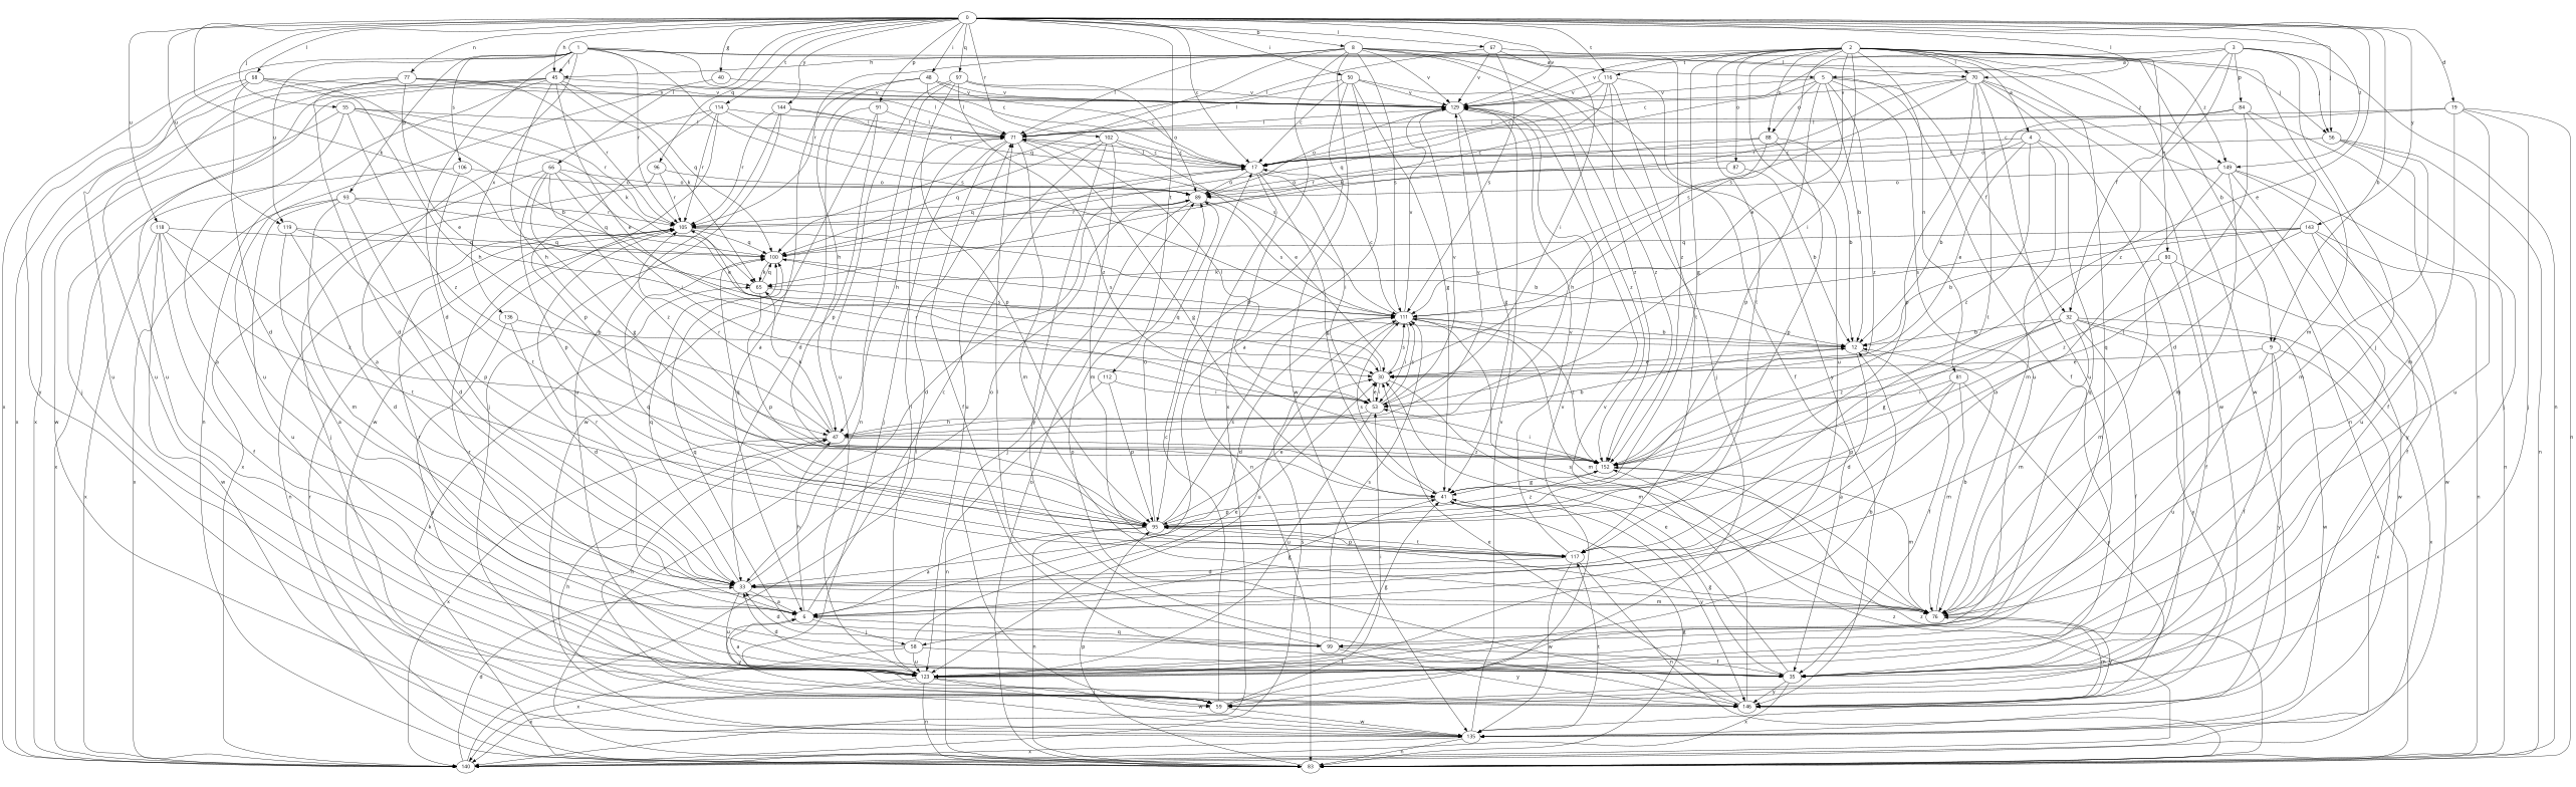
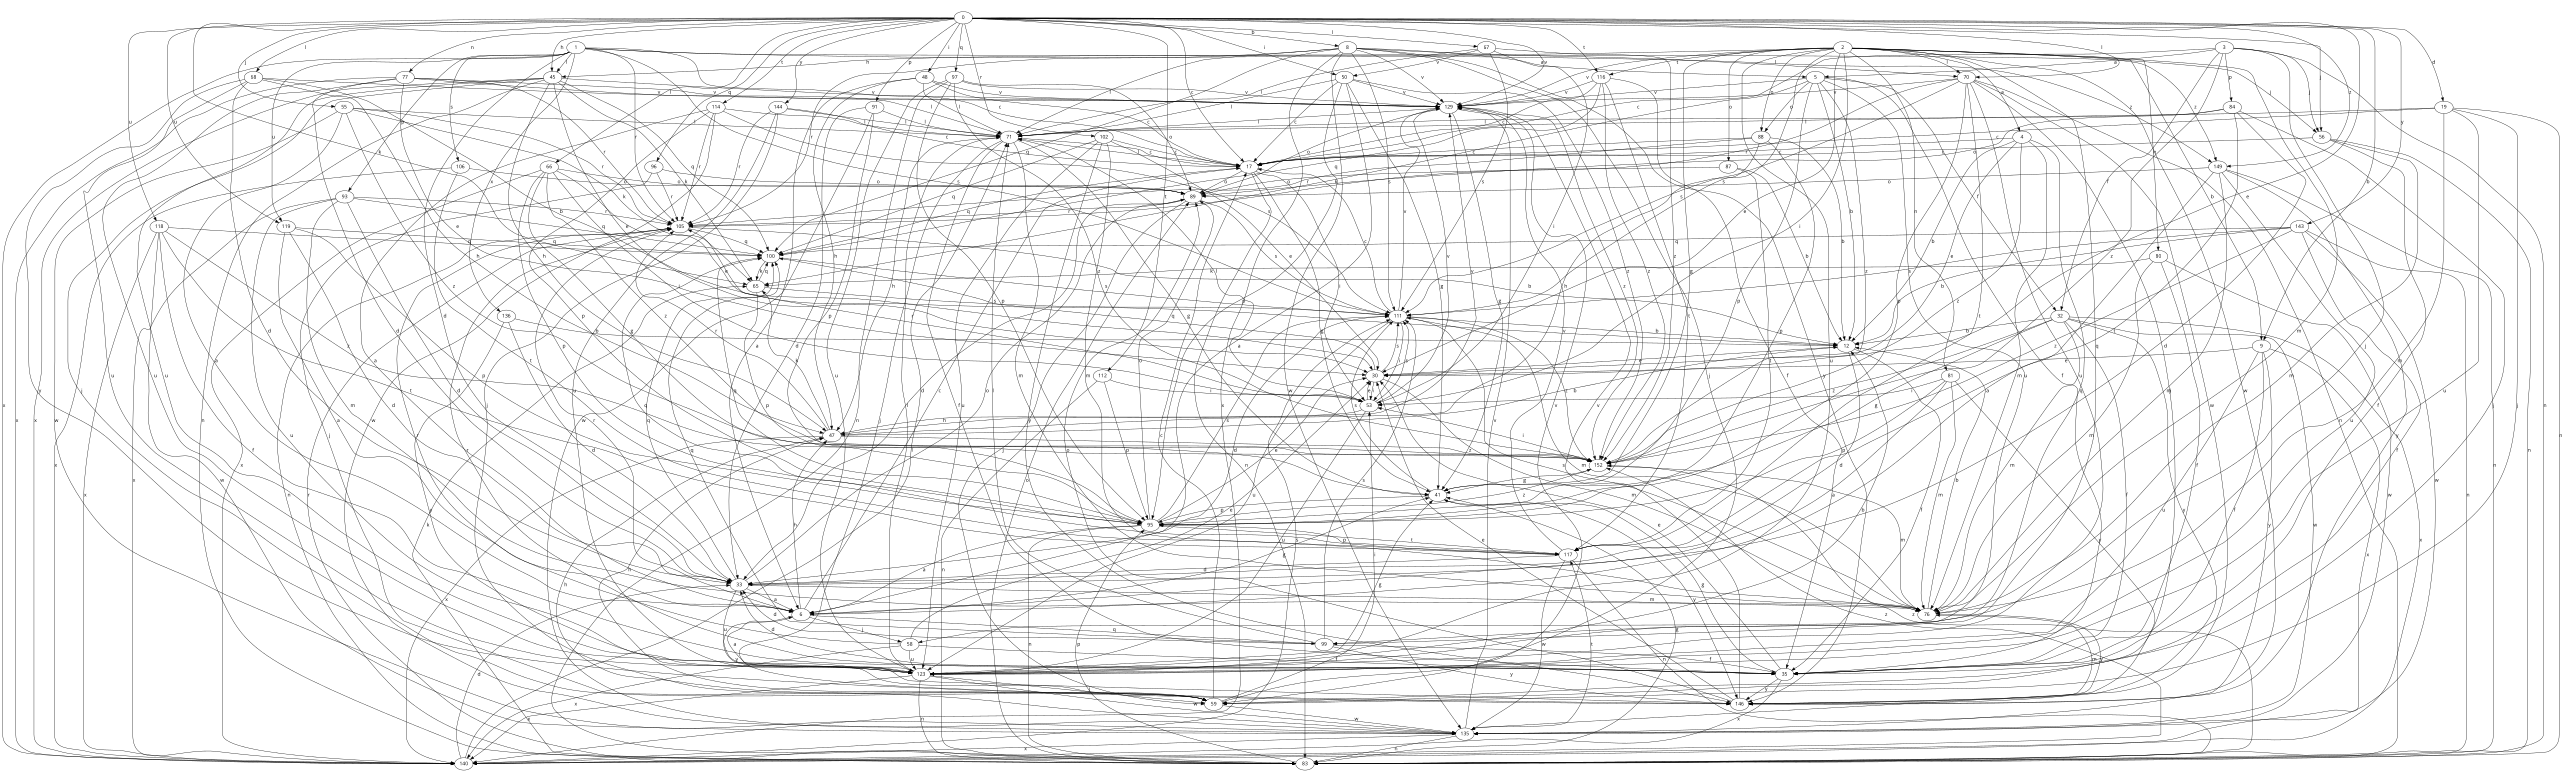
  strict digraph {
    fontname="Open Sans"
    node [fontname="Open Sans"]
    edge [fontname="Open Sans"]
    0
    8
    9
    17
    19
    30
-   40
    45
    48
    50
    55
    56
    65
    66
    67
    68
    70
    77
    91
    96
    97
    102
    112
    114
    116
    118
    119
    129
    143
    144
    149
    105
    111
    140
    135
    5
    146
    59
    71
    100
    123
    35
    41
    53
    83
    89
    76
    47
    6
    152
    95
    n52 [label=33]
    12
    117
    1
    93
    106
    136
    2
    4
    80
    81
    87
    88
    99
    3
    32
    58
    n69 [label=84]
    0 -> 8 [label=b]
    0 -> 9 [label=b]
    0 -> 17 [label=c]
    0 -> 19 [label=d]
    0 -> 30 [label=e]
-   0 -> 40 [label=g]
    0 -> 45 [label=h]
    0 -> 48 [label=i]
    0 -> 50 [label=i]
    0 -> 55 [label=j]
    0 -> 56 [label=j]
    0 -> 65 [label=k]
    0 -> 66 [label=l]
    0 -> 67 [label=l]
    0 -> 68 [label=l]
    0 -> 70 [label=l]
    0 -> 77 [label=n]
    0 -> 91 [label=p]
    0 -> 96 [label=q]
    0 -> 97 [label=q]
    0 -> 102 [label=r]
    0 -> 112 [label=t]
    0 -> 114 [label=t]
    0 -> 116 [label=t]
    0 -> 118 [label=u]
    0 -> 119 [label=u]
    0 -> 129 [label=v]
    0 -> 143 [label=y]
    0 -> 144 [label=y]
    0 -> 149 [label=z]
    8 -> 70 [label=l]
    8 -> 129 [label=v]
    8 -> 105 [label=r]
    8 -> 111 [label=s]
    8 -> 140 [label=x]
    8 -> 135 [label=w]
    8 -> 5 [label=a]
    8 -> 146 [label=y]
    8 -> 59 [label=j]
    8 -> 71 [label=l]
    8 -> 100 [label=q]
    9 -> 30 [label=e]
    9 -> 140 [label=x]
    9 -> 146 [label=y]
    9 -> 123 [label=u]
    9 -> 35 [label=f]
    17 -> 71 [label=l]
    17 -> 100 [label=q]
    17 -> 41 [label=g]
    17 -> 53 [label=i]
    17 -> 83 [label=n]
    17 -> 89 [label=o]
    19 -> 17 [label=c]
    19 -> 59 [label=j]
    19 -> 71 [label=l]
    19 -> 123 [label=u]
    19 -> 83 [label=n]
    19 -> 76 [label=m]
    30 -> 111 [label=s]
    30 -> 100 [label=q]
    30 -> 53 [label=i]
    30 -> 76 [label=m]
-   40 -> 129 [label=v]
-   40 -> 123 [label=u]
    45 -> 30 [label=e]
    45 -> 65 [label=k]
    45 -> 129 [label=v]
    45 -> 140 [label=x]
    45 -> 59 [label=j]
    45 -> 100 [label=q]
    45 -> 123 [label=u]
    45 -> 83 [label=n]
    45 -> 47 [label=h]
    48 -> 17 [label=c]
    48 -> 129 [label=v]
    48 -> 71 [label=l]
    48 -> 47 [label=h]
    48 -> 6 [label=a]
    50 -> 17 [label=c]
    50 -> 129 [label=v]
    50 -> 71 [label=l]
    50 -> 41 [label=g]
    50 -> 6 [label=a]
    50 -> 152 [label=z]
    50 -> 95 [label=p]
    55 -> 65 [label=k]
    55 -> 105 [label=r]
    55 -> 135 [label=w]
    55 -> 71 [label=l]
    55 -> 6 [label=a]
    55 -> 152 [label=z]
    56 -> 17 [label=c]
    56 -> 35 [label=f]
    56 -> 83 [label=n]
    56 -> 76 [label=m]
    65 -> 111 [label=s]
    65 -> 100 [label=q]
    65 -> 95 [label=p]
    66 -> 30 [label=e]
    66 -> 140 [label=x]
    66 -> 41 [label=g]
    66 -> 53 [label=i]
    66 -> 89 [label=o]
    66 -> 152 [label=z]
    66 -> 95 [label=p]
-   67 -> 129 [label=v]
+   67 -> 50 [label=v]
    67 -> 111 [label=s]
    67 -> 71 [label=l]
    67 -> 53 [label=i]
    67 -> 152 [label=z]
    68 -> 129 [label=v]
    68 -> 146 [label=y]
    68 -> 123 [label=u]
    68 -> 47 [label=h]
    68 -> n52 [label=d]
    68 -> 12 [label=b]
    70 -> 129 [label=v]
    70 -> 105 [label=r]
    70 -> 111 [label=s]
    70 -> 135 [label=w]
    70 -> 59 [label=j]
    70 -> 123 [label=u]
    70 -> 83 [label=n]
    70 -> 95 [label=p]
    70 -> 117 [label=t]
    77 -> 30 [label=e]
    77 -> 129 [label=v]
    77 -> 105 [label=r]
    77 -> 140 [label=x]
    77 -> 71 [label=l]
    77 -> 123 [label=u]
    77 -> n52 [label=d]
    91 -> 135 [label=w]
    91 -> 71 [label=l]
    91 -> 95 [label=p]
    91 -> n52 [label=d]
    96 -> 105 [label=r]
    96 -> 59 [label=j]
    96 -> 89 [label=o]
    97 -> 129 [label=v]
    97 -> 123 [label=u]
    97 -> 83 [label=n]
    97 -> 89 [label=o]
    97 -> 152 [label=z]
    97 -> 95 [label=p]
    102 -> 17 [label=c]
    102 -> 30 [label=e]
    102 -> 146 [label=y]
    102 -> 100 [label=q]
    102 -> 123 [label=u]
    102 -> 76 [label=m]
    112 -> 53 [label=i]
    112 -> 83 [label=n]
    112 -> 95 [label=p]
    114 -> 105 [label=r]
    114 -> 111 [label=s]
    114 -> 135 [label=w]
    114 -> 71 [label=l]
    114 -> 6 [label=a]
    114 -> 95 [label=p]
    116 -> 17 [label=c]
    116 -> 129 [label=v]
    116 -> 100 [label=q]
    116 -> 35 [label=f]
    116 -> 152 [label=z]
    116 -> 117 [label=t]
    118 -> 140 [label=x]
    118 -> 135 [label=w]
    118 -> 100 [label=q]
    118 -> 35 [label=f]
    118 -> 152 [label=z]
    118 -> 117 [label=t]
    119 -> 100 [label=q]
    119 -> 6 [label=a]
    119 -> 95 [label=p]
    119 -> n52 [label=d]
    129 -> 71 [label=l]
    129 -> 41 [label=g]
    129 -> 89 [label=o]
    129 -> 152 [label=z]
    143 -> 111 [label=s]
    143 -> 135 [label=w]
    143 -> 100 [label=q]
    143 -> 35 [label=f]
    143 -> 83 [label=n]
    143 -> 152 [label=z]
    143 -> 12 [label=b]
    144 -> 17 [label=c]
    144 -> 105 [label=r]
    144 -> 59 [label=j]
    144 -> 71 [label=l]
    144 -> 123 [label=u]
    149 -> 146 [label=y]
    149 -> 123 [label=u]
    149 -> 83 [label=n]
    149 -> 89 [label=o]
    149 -> 76 [label=m]
    149 -> 6 [label=a]
    105 -> 100 [label=q]
    105 -> 83 [label=n]
    105 -> 12 [label=b]
    111 -> 17 [label=c]
    111 -> 129 [label=v]
    111 -> 123 [label=u]
    111 -> 53 [label=i]
    111 -> 76 [label=m]
    111 -> 152 [label=z]
    111 -> n52 [label=d]
    111 -> 12 [label=b]
    140 -> 111 [label=s]
    140 -> 71 [label=l]
    140 -> 152 [label=z]
    140 -> n52 [label=d]
    135 -> 129 [label=v]
    135 -> 140 [label=x]
    135 -> 83 [label=n]
    135 -> 47 [label=h]
    135 -> 117 [label=t]
    5 -> 65 [label=k]
    5 -> 129 [label=v]
    5 -> 123 [label=u]
    5 -> 35 [label=f]
    5 -> 152 [label=z]
    5 -> 95 [label=p]
    5 -> 12 [label=b]
    5 -> 88 [label=o]
    5 -> 32 [label=f]
    146 -> 30 [label=e]
    146 -> 129 [label=v]
    146 -> 89 [label=o]
    146 -> 76 [label=m]
    59 -> 17 [label=c]
    59 -> 129 [label=v]
    59 -> 135 [label=w]
    59 -> 53 [label=i]
    59 -> 47 [label=h]
    71 -> 17 [label=c]
    71 -> 59 [label=j]
    71 -> 35 [label=f]
    71 -> 41 [label=g]
    71 -> 76 [label=m]
    71 -> 47 [label=h]
    100 -> 65 [label=k]
    100 -> 111 [label=s]
    123 -> 140 [label=x]
    123 -> 135 [label=w]
    123 -> 59 [label=j]
    123 -> 71 [label=l]
    123 -> 41 [label=g]
    123 -> 83 [label=n]
    123 -> 6 [label=a]
    123 -> 12 [label=b]
    35 -> 30 [label=e]
    35 -> 105 [label=r]
    35 -> 140 [label=x]
    35 -> 146 [label=y]
    35 -> 41 [label=g]
    35 -> n52 [label=d]
    41 -> 111 [label=s]
    41 -> 146 [label=y]
    41 -> 95 [label=p]
    53 -> 30 [label=e]
    53 -> 129 [label=v]
    53 -> 105 [label=r]
    53 -> 111 [label=s]
    53 -> 71 [label=l]
    53 -> 123 [label=u]
    53 -> 47 [label=h]
    83 -> 65 [label=k]
    83 -> 105 [label=r]
    83 -> 41 [label=g]
    83 -> 89 [label=o]
    83 -> 152 [label=z]
    83 -> 95 [label=p]
    89 -> 105 [label=r]
    89 -> 111 [label=s]
    89 -> 59 [label=j]
    89 -> n52 [label=d]
    76 -> 111 [label=s]
    76 -> 146 [label=y]
    76 -> 12 [label=b]
    47 -> 65 [label=k]
    47 -> 129 [label=v]
    47 -> 105 [label=r]
    47 -> 140 [label=x]
    47 -> 152 [label=z]
    47 -> 12 [label=b]
    6 -> 17 [label=c]
    6 -> 105 [label=r]
    6 -> 146 [label=y]
    6 -> 41 [label=g]
    6 -> 47 [label=h]
    6 -> 99 [label=q]
    6 -> 58 [label=j]
    152 -> 41 [label=g]
    152 -> 53 [label=i]
    152 -> 76 [label=m]
    95 -> 30 [label=e]
    95 -> 111 [label=s]
    95 -> 100 [label=q]
    95 -> 83 [label=n]
    95 -> 89 [label=o]
    95 -> 6 [label=a]
    95 -> 152 [label=z]
    95 -> 117 [label=t]
    n52 -> 100 [label=q]
    n52 -> 123 [label=u]
    n52 -> 89 [label=o]
    n52 -> 76 [label=m]
    n52 -> 6 [label=a]
    12 -> 30 [label=e]
    12 -> 35 [label=f]
    12 -> n52 [label=d]
    117 -> 129 [label=v]
    117 -> 135 [label=w]
    117 -> 100 [label=q]
    117 -> 83 [label=n]
    117 -> 95 [label=p]
    117 -> n52 [label=d]
    1 -> 17 [label=c]
    1 -> 45 [label=l]
    1 -> 56 [label=j]
    1 -> 119 [label=u]
    1 -> 149 [label=z]
    1 -> 105 [label=r]
    1 -> 111 [label=s]
    1 -> 140 [label=x]
    1 -> n52 [label=d]
    1 -> 93 [label=p]
    1 -> 106 [label=s]
    1 -> 136 [label=x]
    93 -> 105 [label=r]
    93 -> 140 [label=x]
    93 -> 100 [label=q]
    93 -> 123 [label=u]
    93 -> 76 [label=m]
    93 -> n52 [label=d]
    106 -> 140 [label=x]
    106 -> 89 [label=o]
    106 -> 117 [label=t]
    136 -> 146 [label=y]
    136 -> n52 [label=d]
    136 -> 12 [label=b]
    2 -> 9 [label=b]
    2 -> 30 [label=e]
    2 -> 45 [label=h]
    2 -> 70 [label=l]
    2 -> 116 [label=t]
    2 -> 129 [label=v]
    2 -> 149 [label=z]
    2 -> 111 [label=s]
    2 -> 135 [label=w]
    2 -> 123 [label=u]
    2 -> 41 [label=g]
    2 -> 53 [label=i]
    2 -> 76 [label=m]
-   2 -> 117 [label=t]
+   87 -> 117 [label=t]
    2 -> 4 [label=a]
    2 -> 80 [label=n]
    2 -> 81 [label=n]
    2 -> 87 [label=o]
    2 -> 88 [label=o]
    2 -> 99 [label=q]
    4 -> 17 [label=c]
    4 -> 30 [label=e]
    4 -> 76 [label=m]
    4 -> 152 [label=z]
    4 -> 12 [label=b]
    4 -> 99 [label=q]
    80 -> 65 [label=k]
    80 -> 135 [label=w]
    80 -> 35 [label=f]
    80 -> 76 [label=m]
    81 -> 146 [label=y]
    81 -> 53 [label=i]
    81 -> 76 [label=m]
    81 -> 6 [label=a]
    81 -> 95 [label=p]
    87 -> 89 [label=o]
    87 -> 12 [label=b]
    88 -> 17 [label=c]
    88 -> 105 [label=r]
    88 -> 47 [label=h]
    88 -> 95 [label=p]
    88 -> 12 [label=b]
    99 -> 111 [label=s]
    99 -> 146 [label=y]
    99 -> 71 [label=l]
    99 -> 100 [label=q]
    99 -> 35 [label=f]
    99 -> n52 [label=d]
    3 -> 17 [label=c]
    3 -> 56 [label=j]
    3 -> 5 [label=a]
    3 -> 83 [label=n]
    3 -> 152 [label=z]
    3 -> 32 [label=f]
    3 -> 58 [label=j]
    3 -> n69 [label=p]
    32 -> 140 [label=x]
    32 -> 135 [label=w]
    32 -> 146 [label=y]
    32 -> 35 [label=f]
    32 -> 41 [label=g]
    32 -> 76 [label=m]
    32 -> 152 [label=z]
    32 -> 12 [label=b]
    58 -> 30 [label=e]
    58 -> 105 [label=r]
    58 -> 140 [label=x]
    58 -> 123 [label=u]
    58 -> 35 [label=f]
    n69 -> 59 [label=j]
    n69 -> 71 [label=l]
    n69 -> 89 [label=o]
    n69 -> n52 [label=d]
    n69 -> 117 [label=t]
  }
